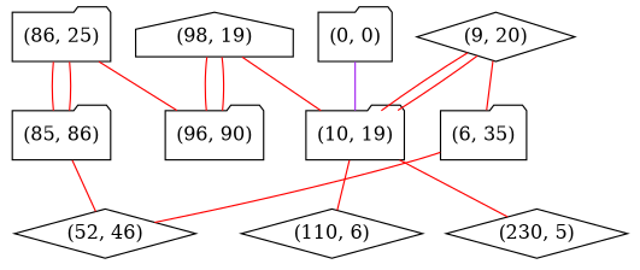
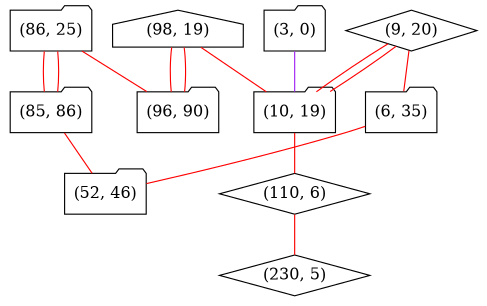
  graph {
    node [shape=folder]
    edge [color=red weight=1]
    n1 [label="(96, 90)"]
    "(86, 25)"
    n3 [label="(85, 86)"]
-   "(52, 46)" [shape=diamond]
-   "(0, 0)"
+   "(52, 46)"
+   "(0, 0)" [label="(3, 0)"]
    "(10, 19)"
    "(110, 6)" [shape=diamond]
    "(98, 19)" [shape=house]
    "(230, 5)" [shape=diamond]
    "(9, 20)" [shape=diamond]
    "(6, 35)"
    "(86, 25)" -- n1
    "(86, 25)" -- n3
    "(86, 25)" -- n3
    n3 -- "(52, 46)"
    "(0, 0)" -- "(10, 19)" [color=purple weight=4]
    "(10, 19)" -- "(110, 6)"
-   "(10, 19)" -- "(230, 5)"
+   "(110, 6)" -- "(230, 5)"
    "(98, 19)" -- n1
    "(98, 19)" -- n1
    "(98, 19)" -- "(10, 19)"
    "(9, 20)" -- "(10, 19)"
    "(9, 20)" -- "(10, 19)"
    "(9, 20)" -- "(6, 35)"
    "(6, 35)" -- "(52, 46)"
  }
